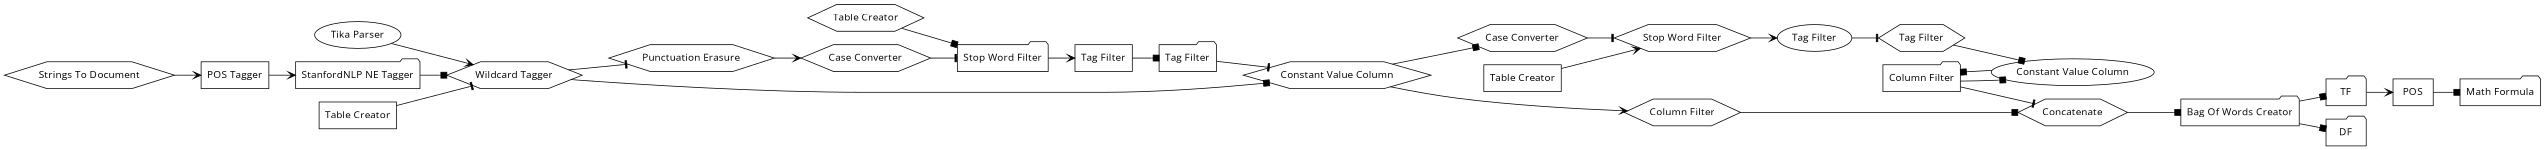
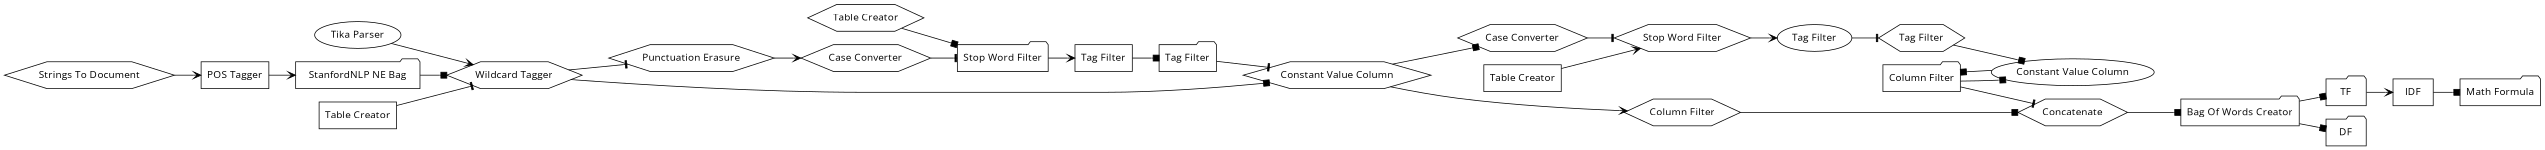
  digraph {
    fontname="Open Sans"
    rankdir=LR
    node [fontname="Open Sans" shape=hexagon]
    edge [arrowhead=box fontname="Open Sans"]
    n1 [label=TF shape=folder]
-   n2 [label=POS shape=box]
+   n2 [label=IDF shape=box]
    n3 [label="Math Formula" shape=folder]
    n4 [label="Tika Parser" shape=ellipse]
    n5 [label="Wildcard Tagger"]
    n6 [label="Strings To Document"]
    n7 [label="POS Tagger" shape=box]
-   n8 [label="StanfordNLP NE Tagger" shape=folder]
+   n8 [label="StanfordNLP NE Bag" shape=folder]
    n9 [label="Case Converter"]
    n10 [label="Stop Word Filter" shape=folder]
    n11 [label="Tag Filter" shape=box]
    n12 [label="Tag Filter" shape=folder]
    n13 [label="Constant Value Column" shape=ellipse]
    n14 [label="Column Filter" shape=folder]
    n15 [label=Concatenate]
    n16 [label="Bag Of Words Creator" shape=folder]
    n17 [label="Tag Filter" shape=ellipse]
    n18 [label="Tag Filter"]
    n19 [label="Punctuation Erasure"]
    n20 [label="Constant Value Column"]
    n21 [label="Case Converter"]
    n22 [label="Column Filter"]
    n23 [label="Stop Word Filter"]
    n24 [label=DF shape=folder]
    n25 [label="Table Creator"]
    n26 [label="Table Creator" shape=box]
    n27 [label="Table Creator" shape=box]
    n1 -> n2 [arrowhead=vee]
    n2 -> n3
    n4 -> n5 [arrowhead=vee]
    n5 -> n19 [arrowhead=tee]
    n5 -> n20
    n6 -> n7 [arrowhead=vee]
    n7 -> n8 [arrowhead=vee]
    n8 -> n5
    n9 -> n10 [arrowhead=tee]
    n10 -> n11 [arrowhead=vee]
    n11 -> n12
    n12 -> n20 [arrowhead=tee]
    n13 -> n14
    n14 -> n13
    n14 -> n15 [arrowhead=tee]
    n15 -> n16
    n16 -> n1
    n16 -> n24
    n17 -> n18 [arrowhead=tee]
    n18 -> n13
    n19 -> n9 [arrowhead=vee]
    n20 -> n21
    n20 -> n22 [arrowhead=vee]
    n21 -> n23 [arrowhead=tee]
    n22 -> n15
    n23 -> n17 [arrowhead=vee]
    n25 -> n10
    n26 -> n5 [arrowhead=tee]
    n27 -> n23 [arrowhead=vee]
  }
